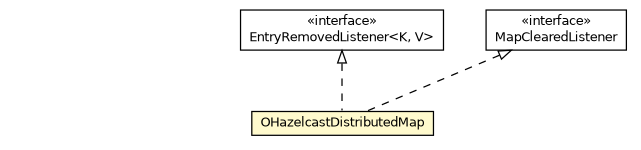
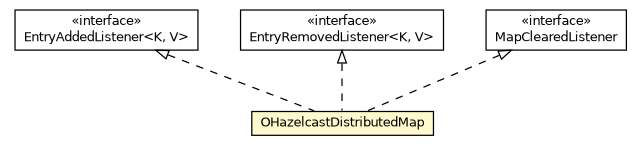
  digraph {
    nodesep=0.25
    ranksep=0.5
    node [fontcolor=black fontname=Helvetica fontsize=10.0 shape=plaintext]
    edge [arrowtail=empty dir=back fontname=Helvetica fontsize=10 headport=p labelfontname=Helvetica labelfontsize=10 style=dashed tailport=p]
    n1 [label=<<table title="com.orientechnologies.orient.server.hazelcast.OHazelcastDistributedMap" border="0" cellborder="1" cellspacing="0" cellpadding="2" port="p" bgcolor="lemonChiffon" href="./OHazelcastDistributedMap.html"> 		<tr><td><table border="0" cellspacing="0" cellpadding="1"> <tr><td align="center" balign="center"> OHazelcastDistributedMap </td></tr> 		</table></td></tr> 		</table>>]
+   n2 [label=<<table title="com.hazelcast.map.listener.EntryAddedListener" border="0" cellborder="1" cellspacing="0" cellpadding="2" port="p" href="http://java.sun.com/j2se/1.4.2/docs/api/com/hazelcast/map/listener/EntryAddedListener.html"> 		<tr><td><table border="0" cellspacing="0" cellpadding="1"> <tr><td align="center" balign="center"> &#171;interface&#187; </td></tr> <tr><td align="center" balign="center"> EntryAddedListener&lt;K, V&gt; </td></tr> 		</table></td></tr> 		</table>>]
    n3 [label=<<table title="com.hazelcast.map.listener.EntryRemovedListener" border="0" cellborder="1" cellspacing="0" cellpadding="2" port="p" href="http://java.sun.com/j2se/1.4.2/docs/api/com/hazelcast/map/listener/EntryRemovedListener.html"> 		<tr><td><table border="0" cellspacing="0" cellpadding="1"> <tr><td align="center" balign="center"> &#171;interface&#187; </td></tr> <tr><td align="center" balign="center"> EntryRemovedListener&lt;K, V&gt; </td></tr> 		</table></td></tr> 		</table>>]
    n4 [label=<<table title="com.hazelcast.map.listener.MapClearedListener" border="0" cellborder="1" cellspacing="0" cellpadding="2" port="p" href="http://java.sun.com/j2se/1.4.2/docs/api/com/hazelcast/map/listener/MapClearedListener.html"> 		<tr><td><table border="0" cellspacing="0" cellpadding="1"> <tr><td align="center" balign="center"> &#171;interface&#187; </td></tr> <tr><td align="center" balign="center"> MapClearedListener </td></tr> 		</table></td></tr> 		</table>>]
+   n2 -> n1
    n3 -> n1
    n4 -> n1
  }
